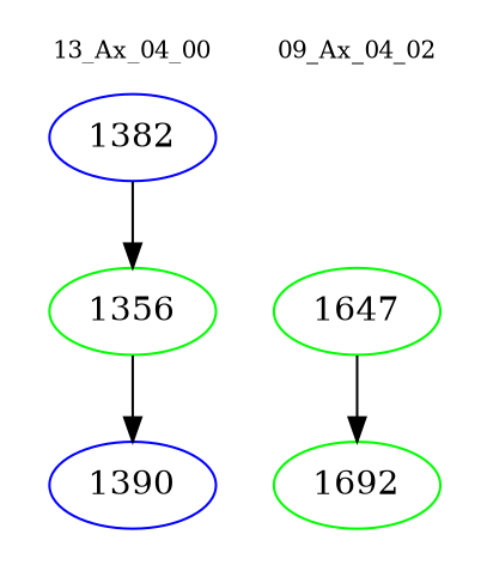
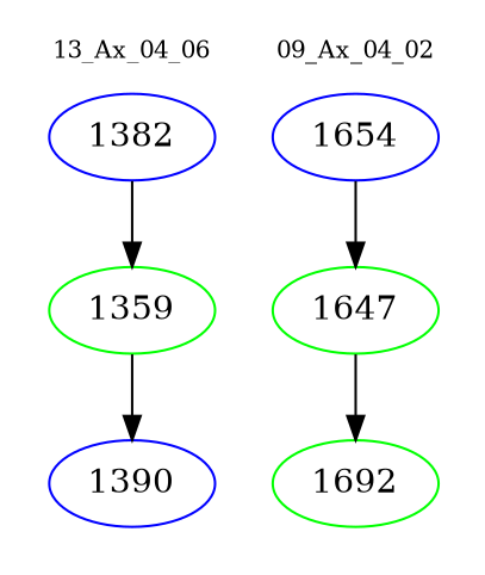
  digraph {
    node [color=blue]
    edge [color=black]
    n1 [label=1382]
-   n2 [color=green label=1356]
+   n2 [color=green label=1359]
    n3 [label=1390]
+   n4 [label=1654]
    n5 [color=green label=1647]
    n6 [color=green label=1692]
    subgraph cluster_1 {
      color=white
      fontsize=10
-     label="13_Ax_04_00"
+     label="13_Ax_04_06"
      n1
      n2
      n3
    }
    subgraph cluster_2 {
      color=white
      fontsize=10
      label="09_Ax_04_02"
+     n4
      n5
      n6
    }
    n1 -> n2
    n2 -> n3
+   n4 -> n5
    n5 -> n6
  }
